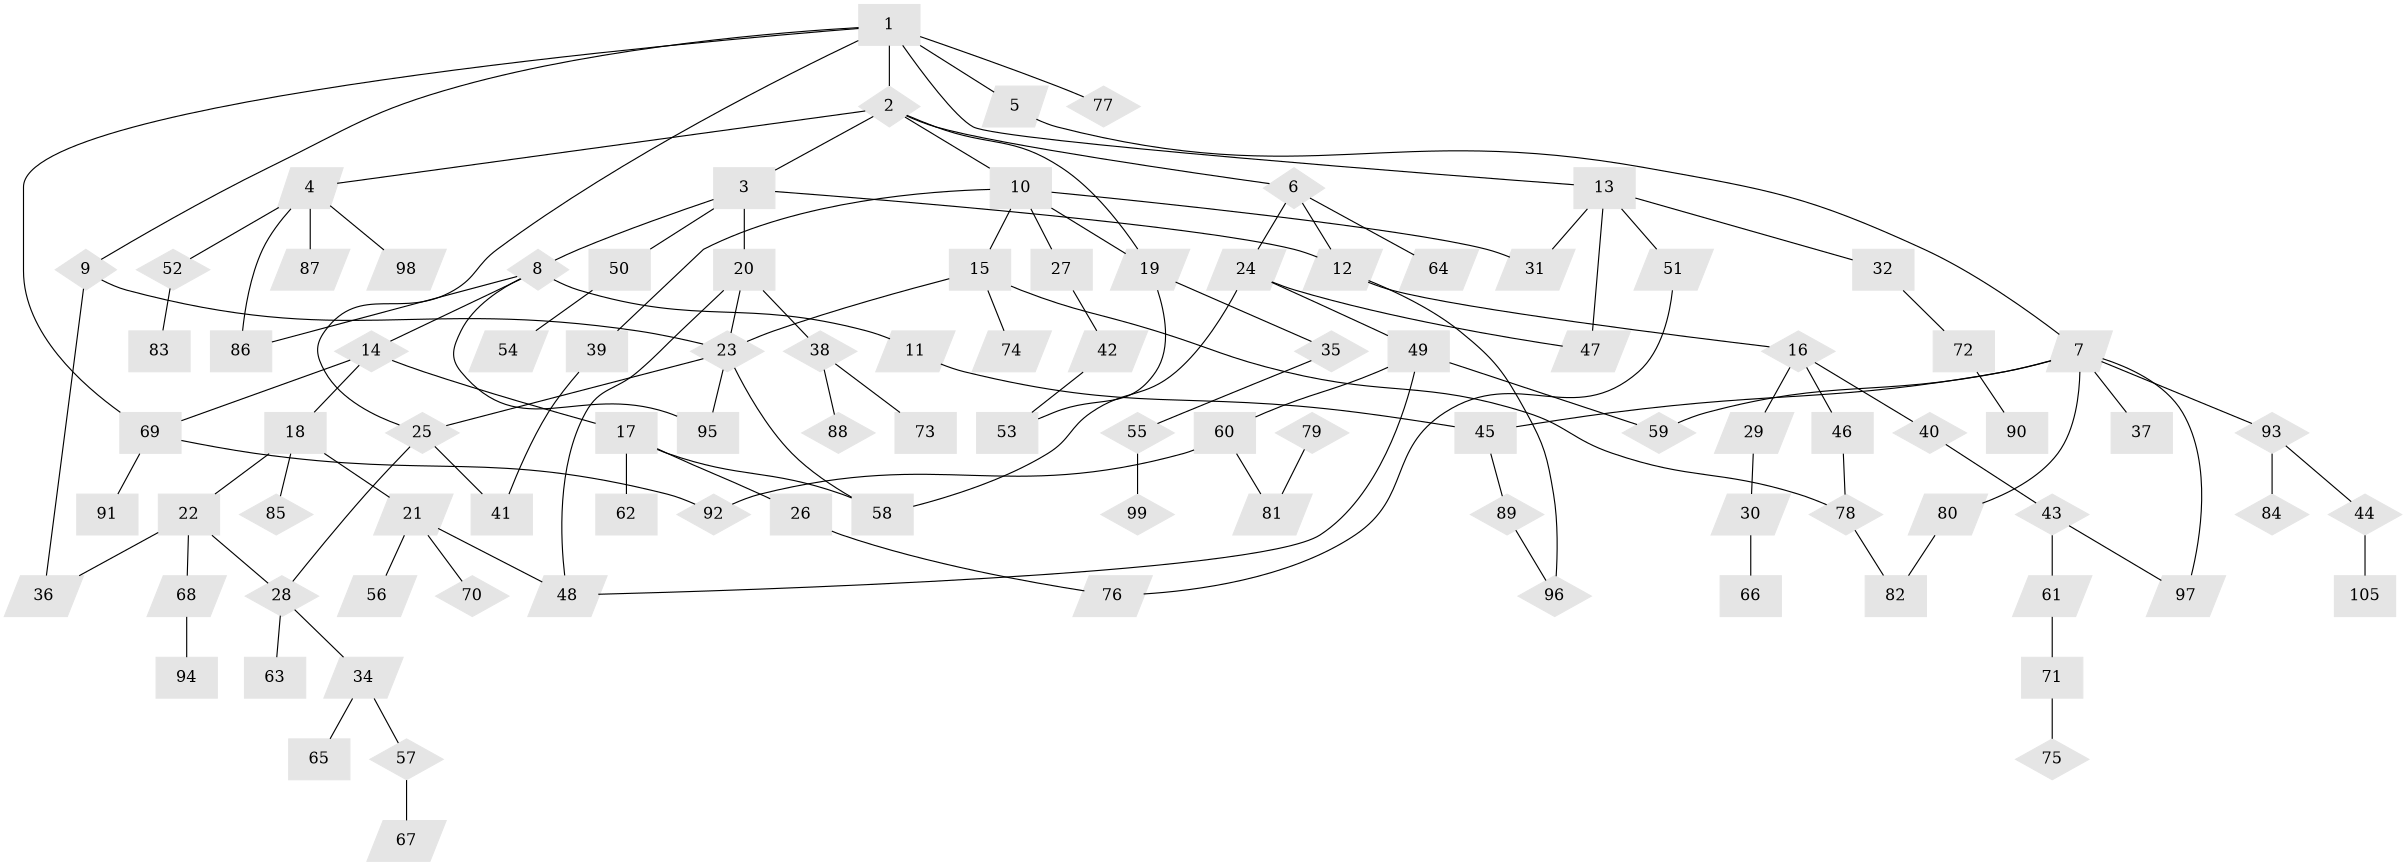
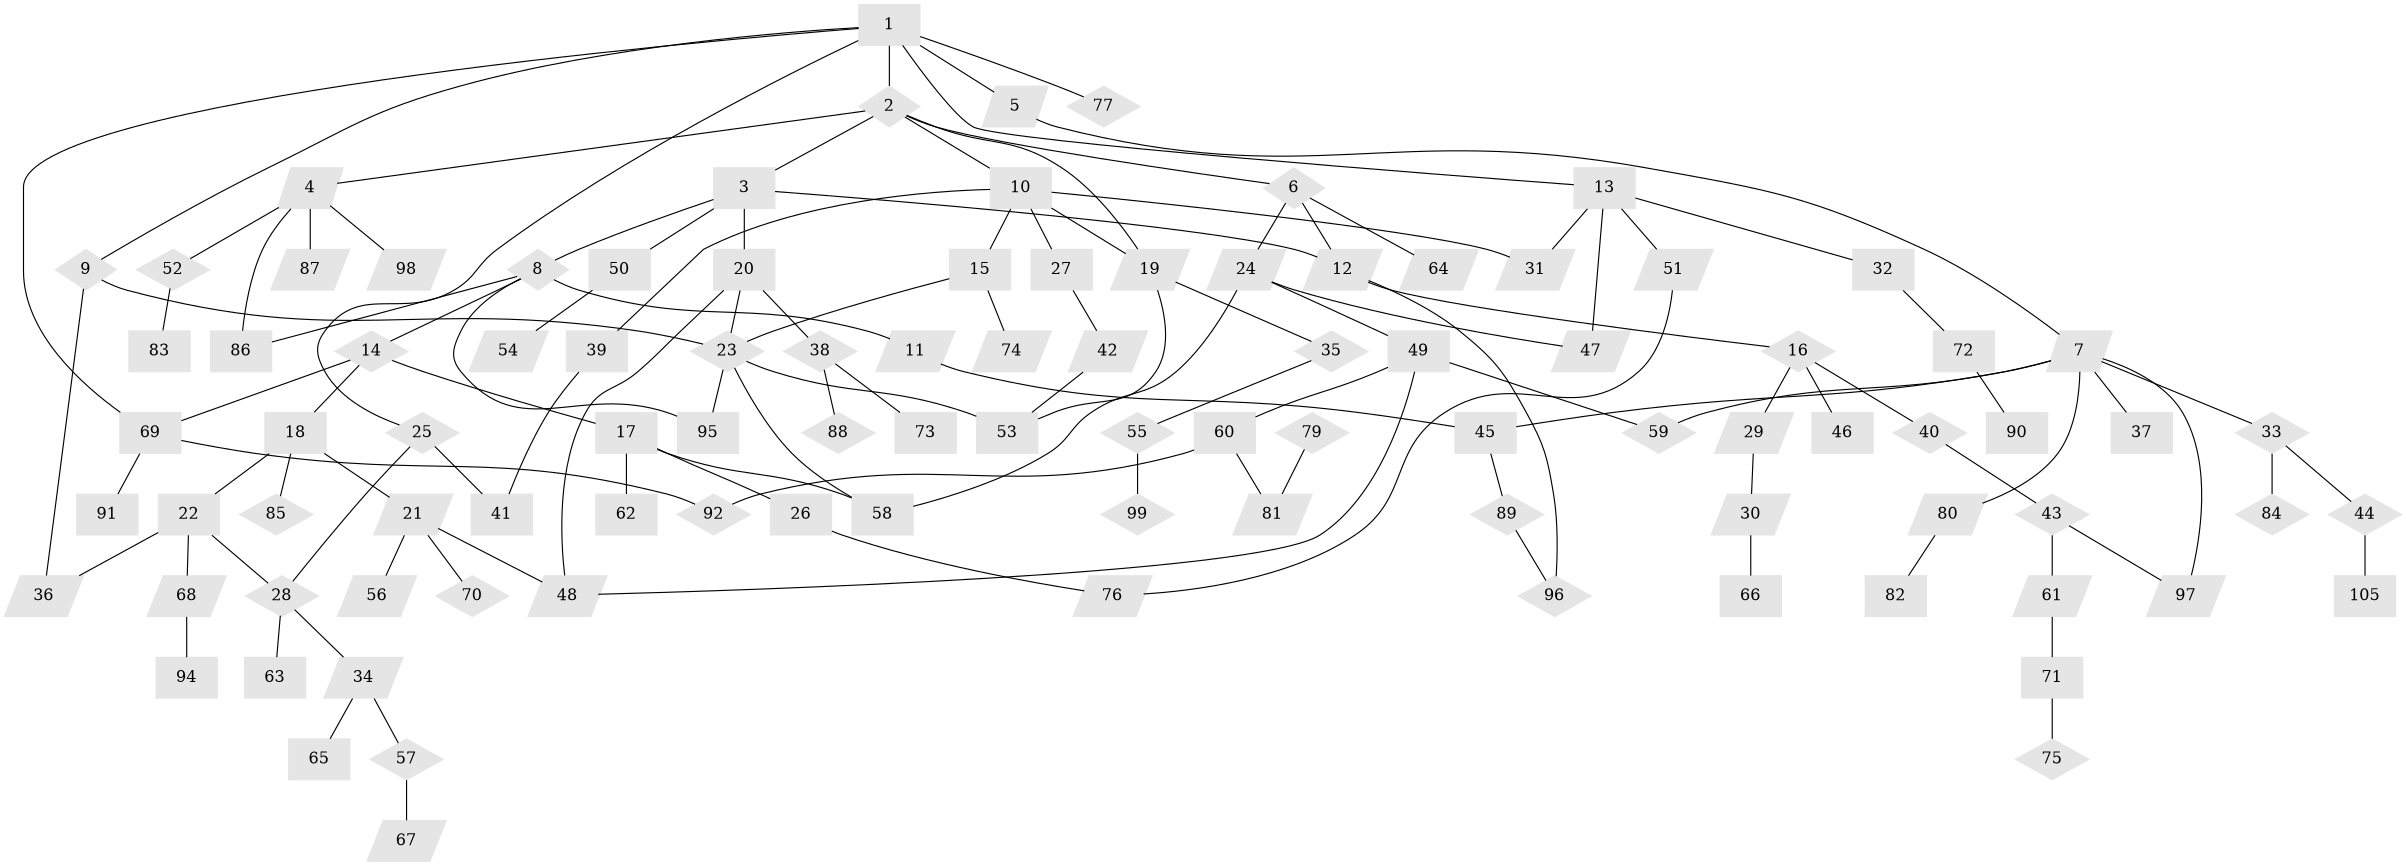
  graph {
    node [color=gray90 shape=box style=filled]
    2 [shape=diamond]
    1
    5 [shape=parallelogram]
    9 [shape=diamond]
    13
    25 [shape=diamond]
    69
    77 [shape=diamond]
    3
    4 [shape=parallelogram]
    6 [shape=diamond]
    10
    19 [shape=parallelogram]
    7 [shape=parallelogram]
    23 [shape=diamond]
    36 [shape=parallelogram]
    31 [shape=parallelogram]
    32
    47 [shape=parallelogram]
    51 [shape=parallelogram]
    28 [shape=diamond]
    41
    92 [shape=diamond]
    91
    8 [shape=diamond]
    12 [shape=parallelogram]
    20
    50
    52 [shape=diamond]
    86
    87 [shape=parallelogram]
    98 [shape=parallelogram]
    24 [shape=parallelogram]
    64 [shape=parallelogram]
    15
    27
    39
    35 [shape=diamond]
    53
    11 [shape=parallelogram]
    14 [shape=diamond]
    95
    16 [shape=diamond]
    96 [shape=diamond]
    38 [shape=diamond]
    48 [shape=parallelogram]
    54 [shape=parallelogram]
    83
-   33 [shape=diamond label=93]
+   33 [shape=diamond]
    37
    45
    59 [shape=diamond]
    80 [shape=parallelogram]
    97 [shape=parallelogram]
    58
    49
    44 [shape=diamond]
    84 [shape=diamond]
    89 [shape=diamond]
    82
    17
    18
    74 [shape=parallelogram]
-   78 [shape=diamond]
    42 [shape=parallelogram]
    29 [shape=parallelogram]
    40 [shape=diamond]
    46
    72
    76 [shape=parallelogram]
    26
    62
    21 [shape=parallelogram]
    22
    85 [shape=diamond]
    30 [shape=parallelogram]
    43 [shape=diamond]
    56 [shape=parallelogram]
    70 [shape=diamond]
    68 [shape=parallelogram]
    55 [shape=diamond]
    73
    88 [shape=diamond]
    34 [shape=parallelogram]
    63
    94
    60
    79 [shape=diamond]
    81 [shape=parallelogram]
    57 [shape=diamond]
    65
    66
    90
    n94 [label=105]
    67 [shape=parallelogram]
    99 [shape=diamond]
    61 [shape=parallelogram]
    71
    75 [shape=diamond]
    2 -- 3
    2 -- 4
    2 -- 6
    2 -- 10
    2 -- 19
    1 -- 2
    1 -- 5
    1 -- 9
    1 -- 13
    1 -- 25
    1 -- 69
    1 -- 77
    5 -- 7
    9 -- 23
    9 -- 36
    13 -- 31
    13 -- 32
    13 -- 47
    13 -- 51
    25 -- 28
    25 -- 41
    69 -- 92
    69 -- 91
    3 -- 8
    3 -- 12
    3 -- 20
    3 -- 50
    4 -- 52
    4 -- 86
    4 -- 87
    4 -- 98
    6 -- 12
    6 -- 24
    6 -- 64
    10 -- 19
    10 -- 31
    10 -- 15
    10 -- 27
    10 -- 39
    19 -- 35
    19 -- 53
    7 -- 33
    7 -- 37
    7 -- 45
    7 -- 59
    7 -- 80
    7 -- 97
-   23 -- 25
+   23 -- 53
    23 -- 95
    23 -- 58
    32 -- 72
    51 -- 76
    28 -- 34
    28 -- 63
    8 -- 86
    8 -- 11
    8 -- 14
    8 -- 95
    12 -- 16
    12 -- 96
    20 -- 23
    20 -- 38
    20 -- 48
    50 -- 54
    52 -- 83
    24 -- 47
    24 -- 58
    24 -- 49
    15 -- 23
    15 -- 74
-   15 -- 78
    27 -- 42
    39 -- 41
    35 -- 55
    11 -- 45
    14 -- 69
    14 -- 17
    14 -- 18
    16 -- 29
    16 -- 40
    16 -- 46
    38 -- 73
    38 -- 88
    33 -- 44
    33 -- 84
    45 -- 89
    80 -- 82
    49 -- 48
    49 -- 59
    49 -- 60
    44 -- n94
    89 -- 96
    17 -- 58
    17 -- 26
    17 -- 62
    18 -- 21
    18 -- 22
    18 -- 85
-   78 -- 82
    42 -- 53
    29 -- 30
    40 -- 43
-   46 -- 78
    72 -- 90
    26 -- 76
    21 -- 48
    21 -- 56
    21 -- 70
    22 -- 36
    22 -- 28
    22 -- 68
    30 -- 66
    43 -- 97
    43 -- 61
    68 -- 94
    55 -- 99
    34 -- 57
    34 -- 65
    60 -- 92
    60 -- 81
    79 -- 81
    57 -- 67
    61 -- 71
    71 -- 75
  }
